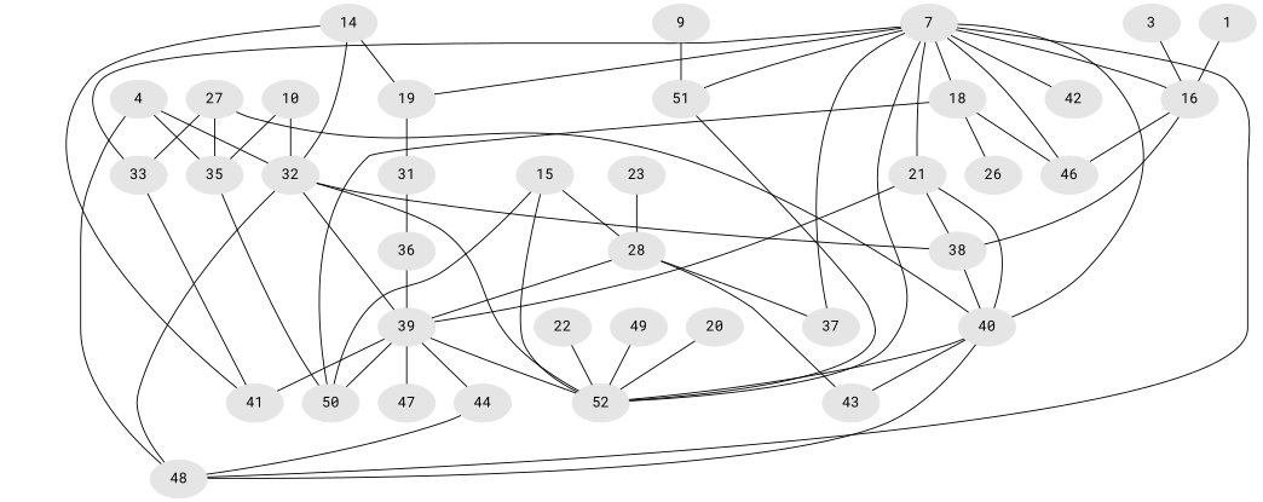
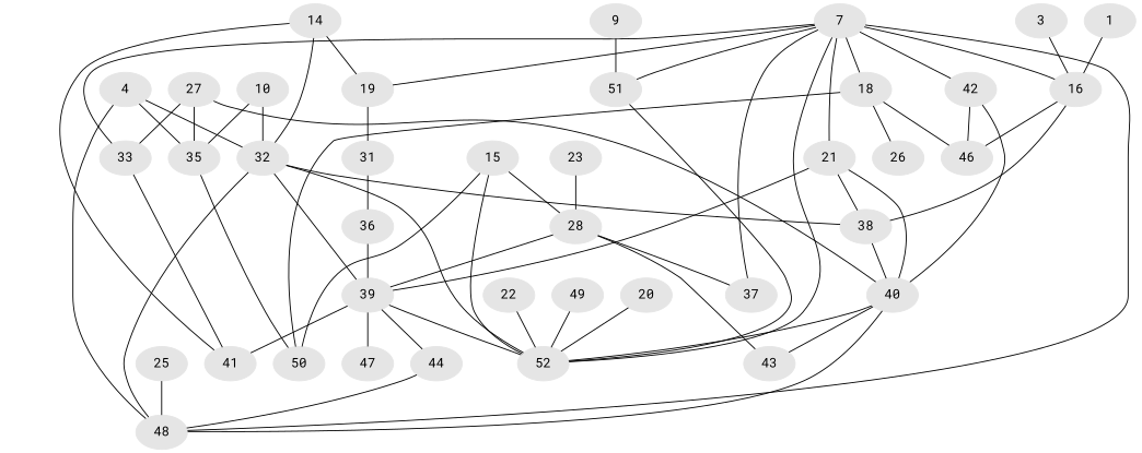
  graph {
    fontname="Roboto Mono"
    node [color=gray90 fontname="Roboto Mono" style=filled]
    edge [fontname="Roboto Mono" weight=1.0]
    1
    16
    46
    38
    3
    4
    32
    35
    48
    52
    39
    50
    7
    18
    19
    21
    33
    37
    40
    42
    51
    26
    31
    41
    43
    9
    10
    36
    14
    15
    28
    20
    44
    47
    22
    23
+   25
    27
    49
    1 -- 16
    16 -- 46
    16 -- 38
    38 -- 40
    3 -- 16
    4 -- 32
    4 -- 35
    4 -- 48
    32 -- 38
    32 -- 48 [weight=2.0]
    32 -- 52
    32 -- 39
    35 -- 50
    39 -- 52 [weight=2.0]
-   39 -- 50
    39 -- 41
    39 -- 44 [weight=2.0]
    39 -- 47
    7 -- 16
-   7 -- 46
+   42 -- 46
    7 -- 48
    7 -- 52
    7 -- 18
    7 -- 19
    7 -- 21
    7 -- 33
    7 -- 37
-   7 -- 40
+   42 -- 40
    7 -- 42
    7 -- 51
    18 -- 46
    18 -- 50 [weight=2.0]
    18 -- 26
    19 -- 31
    21 -- 38
    21 -- 39
    21 -- 40
    33 -- 41
    40 -- 48
    40 -- 52
    40 -- 43
    51 -- 52
    31 -- 36
    9 -- 51
    10 -- 32
    10 -- 35
    36 -- 39
    14 -- 32
    14 -- 19
    14 -- 41
    15 -- 52
    15 -- 50
    15 -- 28
    28 -- 39
    28 -- 37
    28 -- 43
    20 -- 52
    44 -- 48
    22 -- 52
    23 -- 28
+   25 -- 48
    27 -- 35
    27 -- 33
    27 -- 40
    49 -- 52
  }
